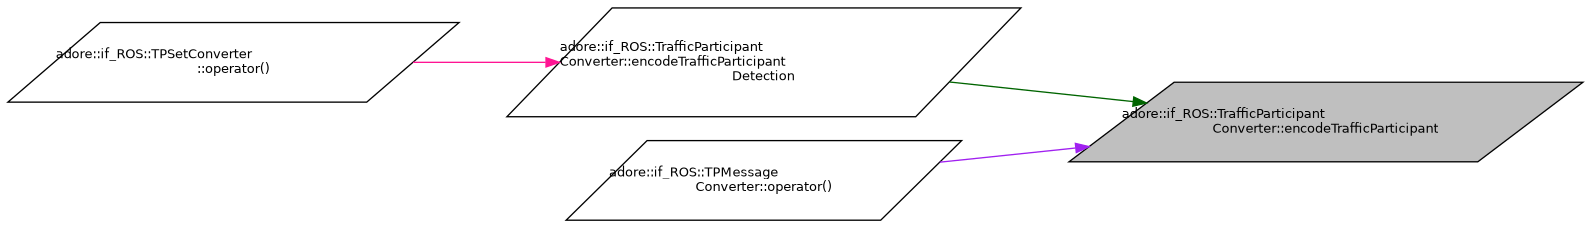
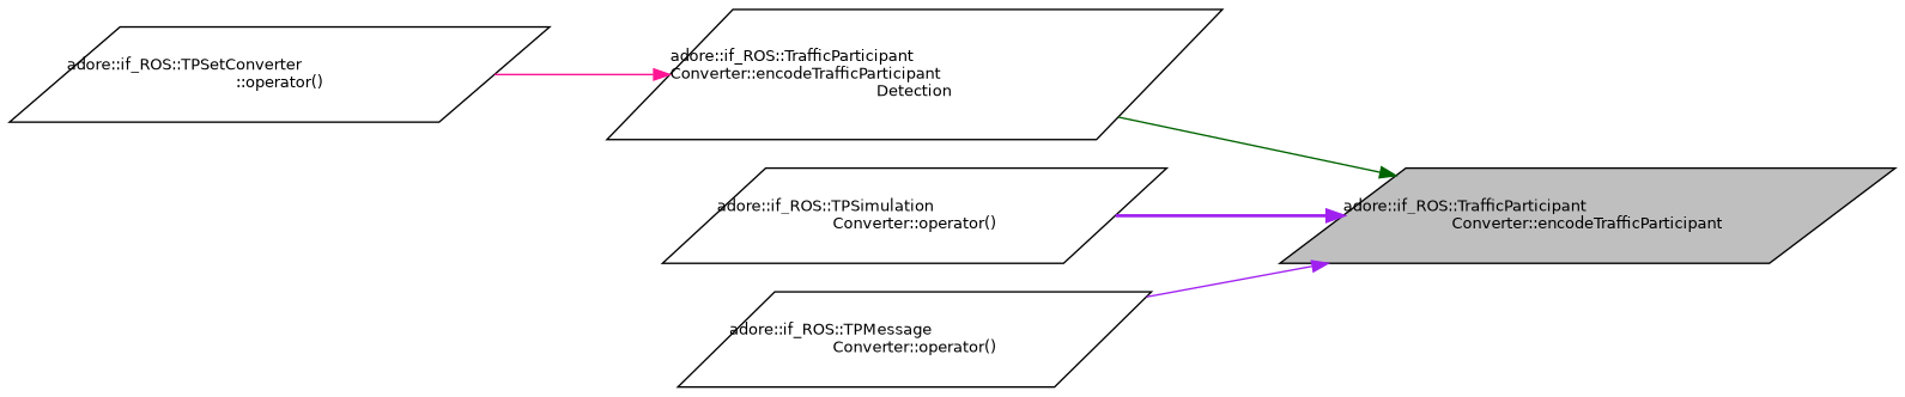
  digraph {
    rankdir=RL
    node [color=black fillcolor=white fontname=Helvetica fontsize=10 shape=parallelogram style=filled]
    edge [color=purple dir=back fontname=Helvetica fontsize=10 labelfontname=Helvetica labelfontsize=10 style=solid]
    n1 [fillcolor=grey75 fontcolor=black height=0.2 label="adore::if_ROS::TrafficParticipant\lConverter::encodeTrafficParticipant" width=0.4]
    n2 [height=0.2 label="adore::if_ROS::TrafficParticipant\lConverter::encodeTrafficParticipant\lDetection" width=0.4]
+   n3 [height=0.2 label="adore::if_ROS::TPSimulation\lConverter::operator()" width=0.4]
    n4 [height=0.2 label="adore::if_ROS::TPMessage\lConverter::operator()" width=0.4]
    n5 [height=0.2 label="adore::if_ROS::TPSetConverter\l::operator()" width=0.4]
    n1 -> n2 [color=darkgreen]
+   n1 -> n3 [style=bold]
    n1 -> n4
    n2 -> n5 [color=deeppink]
  }
